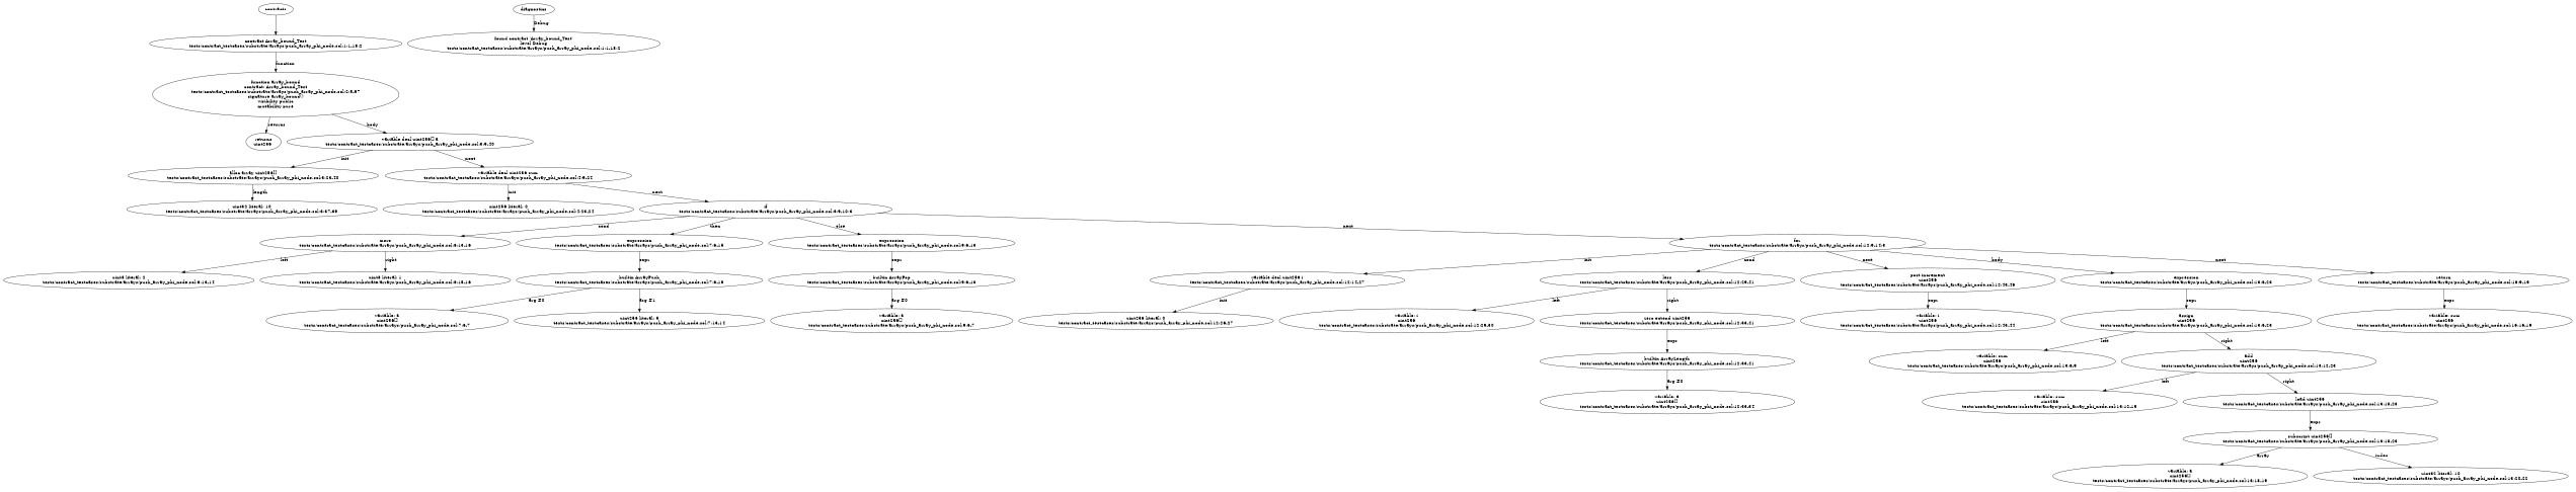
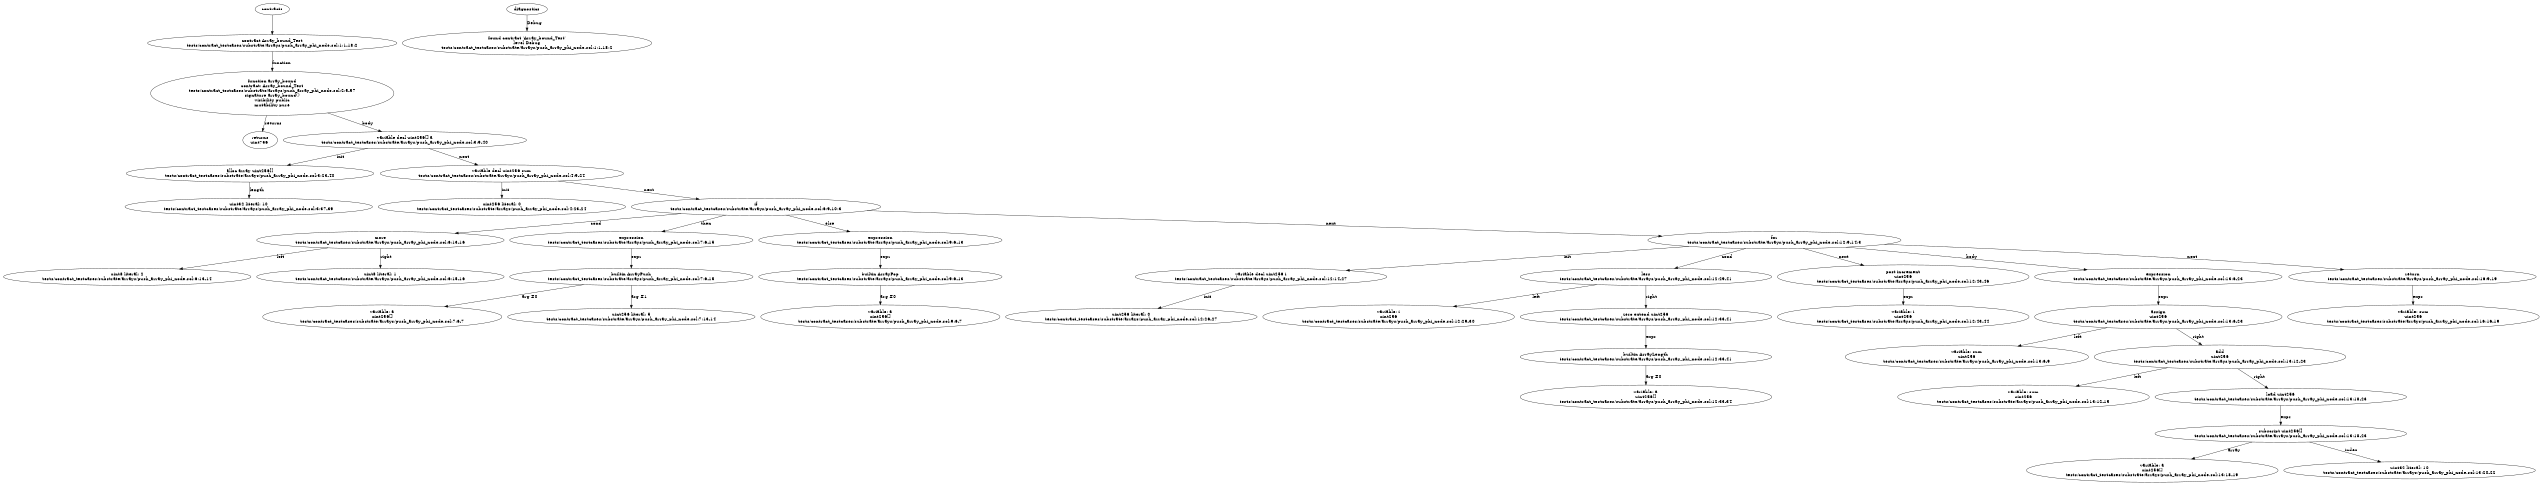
  strict digraph {
    n1 [label="contract Array_bound_Test\ntests/contract_testcases/substrate/arrays/push_array_phi_node.sol:1:1-18:2"]
    n2 [label="function array_bound\ncontract: Array_bound_Test\ntests/contract_testcases/substrate/arrays/push_array_phi_node.sol:2:5-57\nsignature array_bound()\nvisibility public\nmutability pure"]
-   n3 [label="returns\nuint256 "]
+   n3 [label="returns\nuint756 "]
    n4 [label="variable decl uint256[] a\ntests/contract_testcases/substrate/arrays/push_array_phi_node.sol:3:9-40"]
    n5 [label="alloc array uint256[]\ntests/contract_testcases/substrate/arrays/push_array_phi_node.sol:3:23-40"]
    n6 [label="variable decl uint256 sum\ntests/contract_testcases/substrate/arrays/push_array_phi_node.sol:4:9-24"]
    n7 [label="uint32 literal: 10\ntests/contract_testcases/substrate/arrays/push_array_phi_node.sol:3:37-39"]
    n8 [label="uint256 literal: 0\ntests/contract_testcases/substrate/arrays/push_array_phi_node.sol:4:23-24"]
    n9 [label="if\ntests/contract_testcases/substrate/arrays/push_array_phi_node.sol:6:9-10:3"]
    n10 [label="more\ntests/contract_testcases/substrate/arrays/push_array_phi_node.sol:6:13-16"]
    n11 [label="expression\ntests/contract_testcases/substrate/arrays/push_array_phi_node.sol:7:6-15"]
    n12 [label="expression\ntests/contract_testcases/substrate/arrays/push_array_phi_node.sol:9:6-13"]
    n13 [label="for\ntests/contract_testcases/substrate/arrays/push_array_phi_node.sol:12:9-14:3"]
    n14 [label="uint8 literal: 2\ntests/contract_testcases/substrate/arrays/push_array_phi_node.sol:6:13-14"]
    n15 [label="uint8 literal: 1\ntests/contract_testcases/substrate/arrays/push_array_phi_node.sol:6:15-16"]
    n16 [label="builtin ArrayPush\ntests/contract_testcases/substrate/arrays/push_array_phi_node.sol:7:6-15"]
    n17 [label="variable: a\nuint256[]\ntests/contract_testcases/substrate/arrays/push_array_phi_node.sol:7:6-7"]
    n18 [label="uint256 literal: 5\ntests/contract_testcases/substrate/arrays/push_array_phi_node.sol:7:13-14"]
    n19 [label="builtin ArrayPop\ntests/contract_testcases/substrate/arrays/push_array_phi_node.sol:9:6-13"]
    n20 [label="variable: a\nuint256[]\ntests/contract_testcases/substrate/arrays/push_array_phi_node.sol:9:6-7"]
    n21 [label="variable decl uint256 i\ntests/contract_testcases/substrate/arrays/push_array_phi_node.sol:12:14-27"]
    n22 [label="less\ntests/contract_testcases/substrate/arrays/push_array_phi_node.sol:12:29-41"]
    n23 [label="post increment\nuint256\ntests/contract_testcases/substrate/arrays/push_array_phi_node.sol:12:43-46"]
    n24 [label="expression\ntests/contract_testcases/substrate/arrays/push_array_phi_node.sol:13:6-23"]
    n25 [label="return\ntests/contract_testcases/substrate/arrays/push_array_phi_node.sol:16:9-19"]
    n26 [label="uint256 literal: 0\ntests/contract_testcases/substrate/arrays/push_array_phi_node.sol:12:26-27"]
    n27 [label="variable: i\nuint256\ntests/contract_testcases/substrate/arrays/push_array_phi_node.sol:12:29-30"]
    n28 [label="zero extend uint256\ntests/contract_testcases/substrate/arrays/push_array_phi_node.sol:12:33-41"]
    n29 [label="builtin ArrayLength\ntests/contract_testcases/substrate/arrays/push_array_phi_node.sol:12:33-41"]
    n30 [label="variable: a\nuint256[]\ntests/contract_testcases/substrate/arrays/push_array_phi_node.sol:12:33-34"]
    n31 [label="variable: i\nuint256\ntests/contract_testcases/substrate/arrays/push_array_phi_node.sol:12:43-44"]
    n32 [label="assign\nuint256\ntests/contract_testcases/substrate/arrays/push_array_phi_node.sol:13:6-23"]
    n33 [label="variable: sum\nuint256\ntests/contract_testcases/substrate/arrays/push_array_phi_node.sol:13:6-9"]
    n34 [label="add\nuint256\ntests/contract_testcases/substrate/arrays/push_array_phi_node.sol:13:12-23"]
    n35 [label="variable: sum\nuint256\ntests/contract_testcases/substrate/arrays/push_array_phi_node.sol:13:12-15"]
    n36 [label="load uint256\ntests/contract_testcases/substrate/arrays/push_array_phi_node.sol:13:18-23"]
    n37 [label="subscript uint256[]\ntests/contract_testcases/substrate/arrays/push_array_phi_node.sol:13:18-23"]
    n38 [label="variable: a\nuint256[]\ntests/contract_testcases/substrate/arrays/push_array_phi_node.sol:13:18-19"]
    n39 [label="uint32 literal: 10\ntests/contract_testcases/substrate/arrays/push_array_phi_node.sol:13:20-22"]
    n40 [label="variable: sum\nuint256\ntests/contract_testcases/substrate/arrays/push_array_phi_node.sol:16:16-19"]
    n41 [label="found contract 'Array_bound_Test'\nlevel Debug\ntests/contract_testcases/substrate/arrays/push_array_phi_node.sol:1:1-18:2"]
    contracts
    diagnostics
    n1 -> n2 [label=function]
    n2 -> n3 [label=returns]
    n2 -> n4 [label=body]
    n4 -> n5 [label=init]
    n4 -> n6 [label=next]
    n5 -> n7 [label=length]
    n6 -> n8 [label=init]
    n6 -> n9 [label=next]
    n9 -> n10 [label=cond]
    n9 -> n11 [label=then]
    n9 -> n12 [label=else]
    n9 -> n13 [label=next]
    n10 -> n14 [label=left]
    n10 -> n15 [label=right]
    n11 -> n16 [label=expr]
    n12 -> n19 [label=expr]
    n13 -> n21 [label=init]
    n13 -> n22 [label=cond]
    n13 -> n23 [label=next]
    n13 -> n24 [label=body]
    n13 -> n25 [label=next]
    n16 -> n17 [label="arg #0"]
    n16 -> n18 [label="arg #1"]
    n19 -> n20 [label="arg #0"]
    n21 -> n26 [label=init]
    n22 -> n27 [label=left]
    n22 -> n28 [label=right]
    n23 -> n31 [label=expr]
    n24 -> n32 [label=expr]
    n25 -> n40 [label=expr]
    n28 -> n29 [label=expr]
    n29 -> n30 [label="arg #0"]
    n32 -> n33 [label=left]
    n32 -> n34 [label=right]
    n34 -> n35 [label=left]
    n34 -> n36 [label=right]
    n36 -> n37 [label=expr]
    n37 -> n38 [label=array]
    n37 -> n39 [label=index]
    contracts -> n1
    diagnostics -> n41 [label=Debug]
  }
